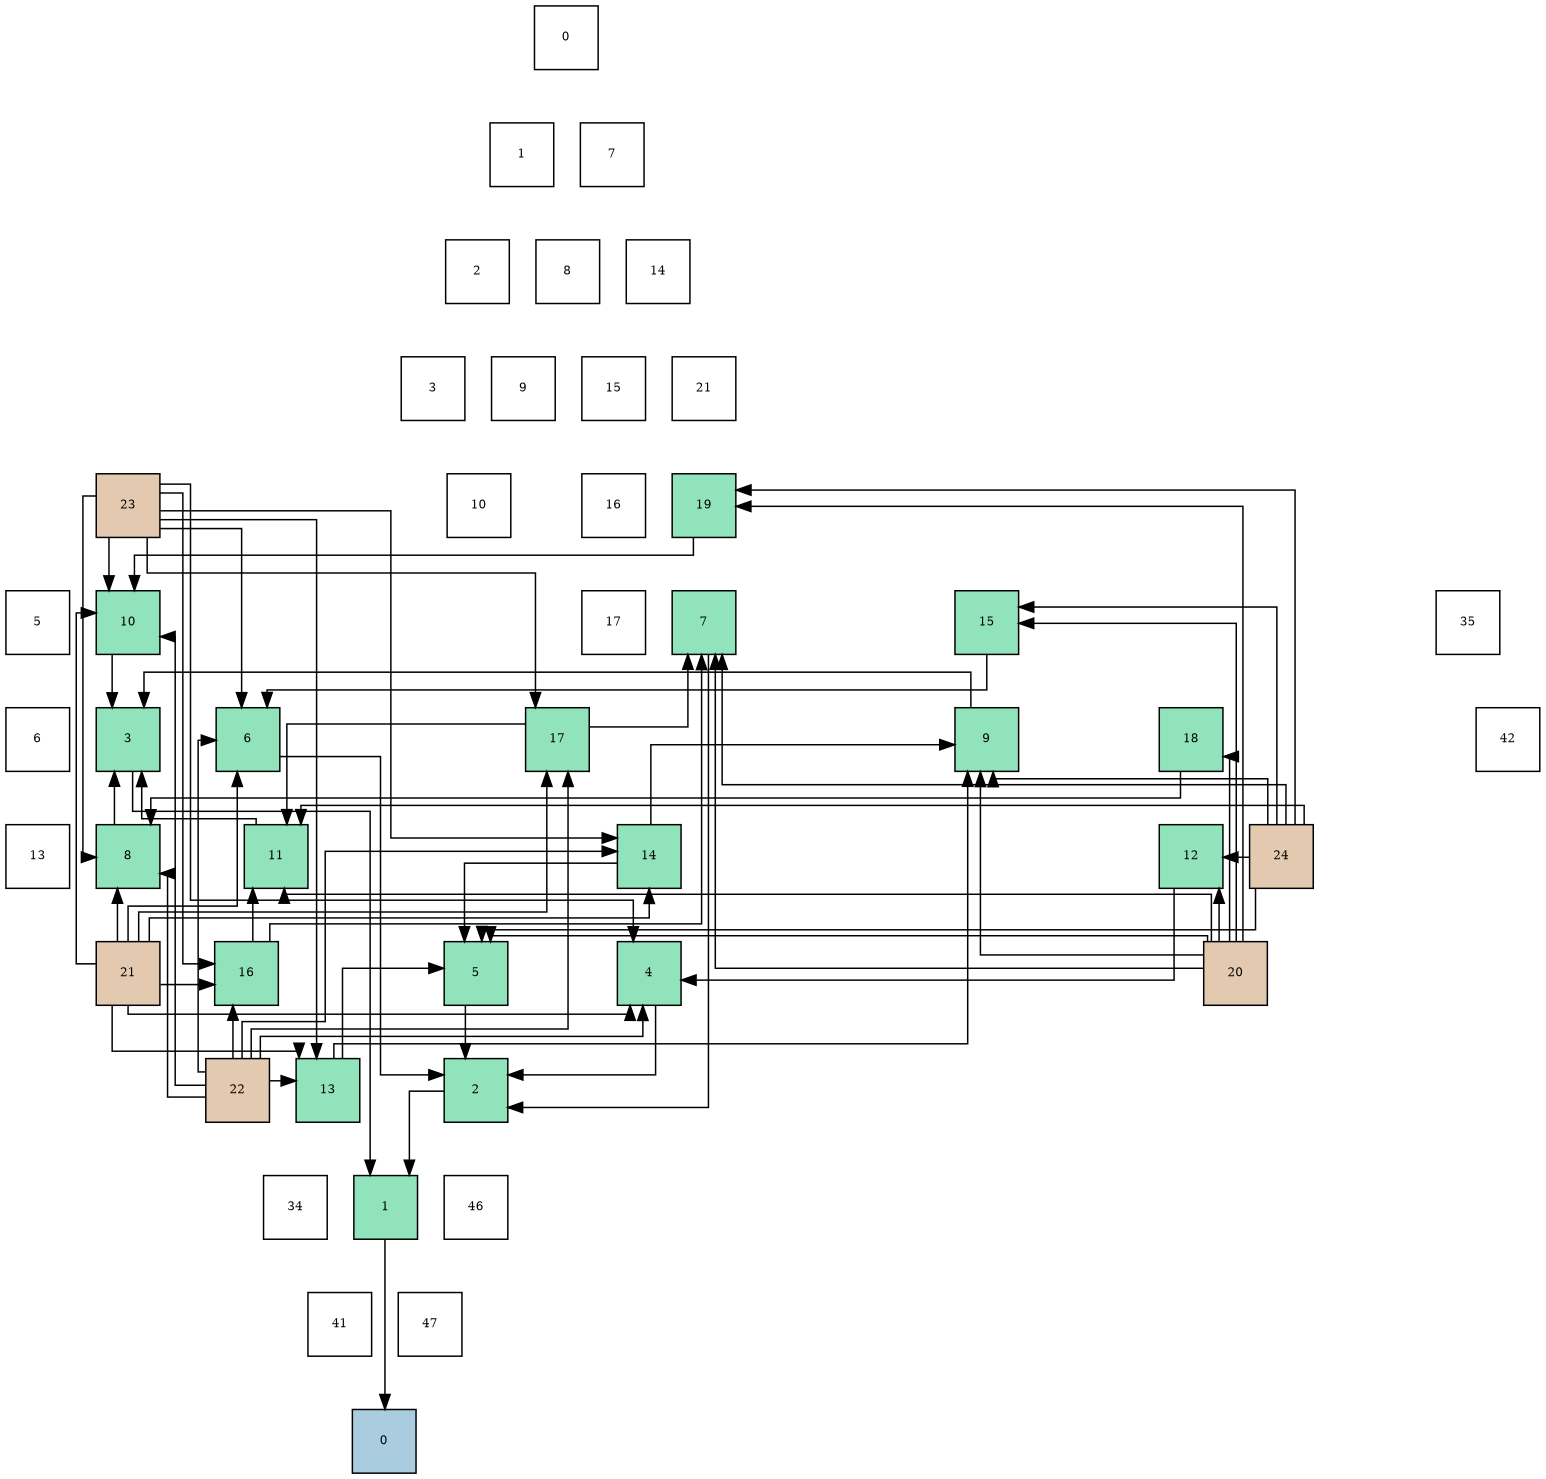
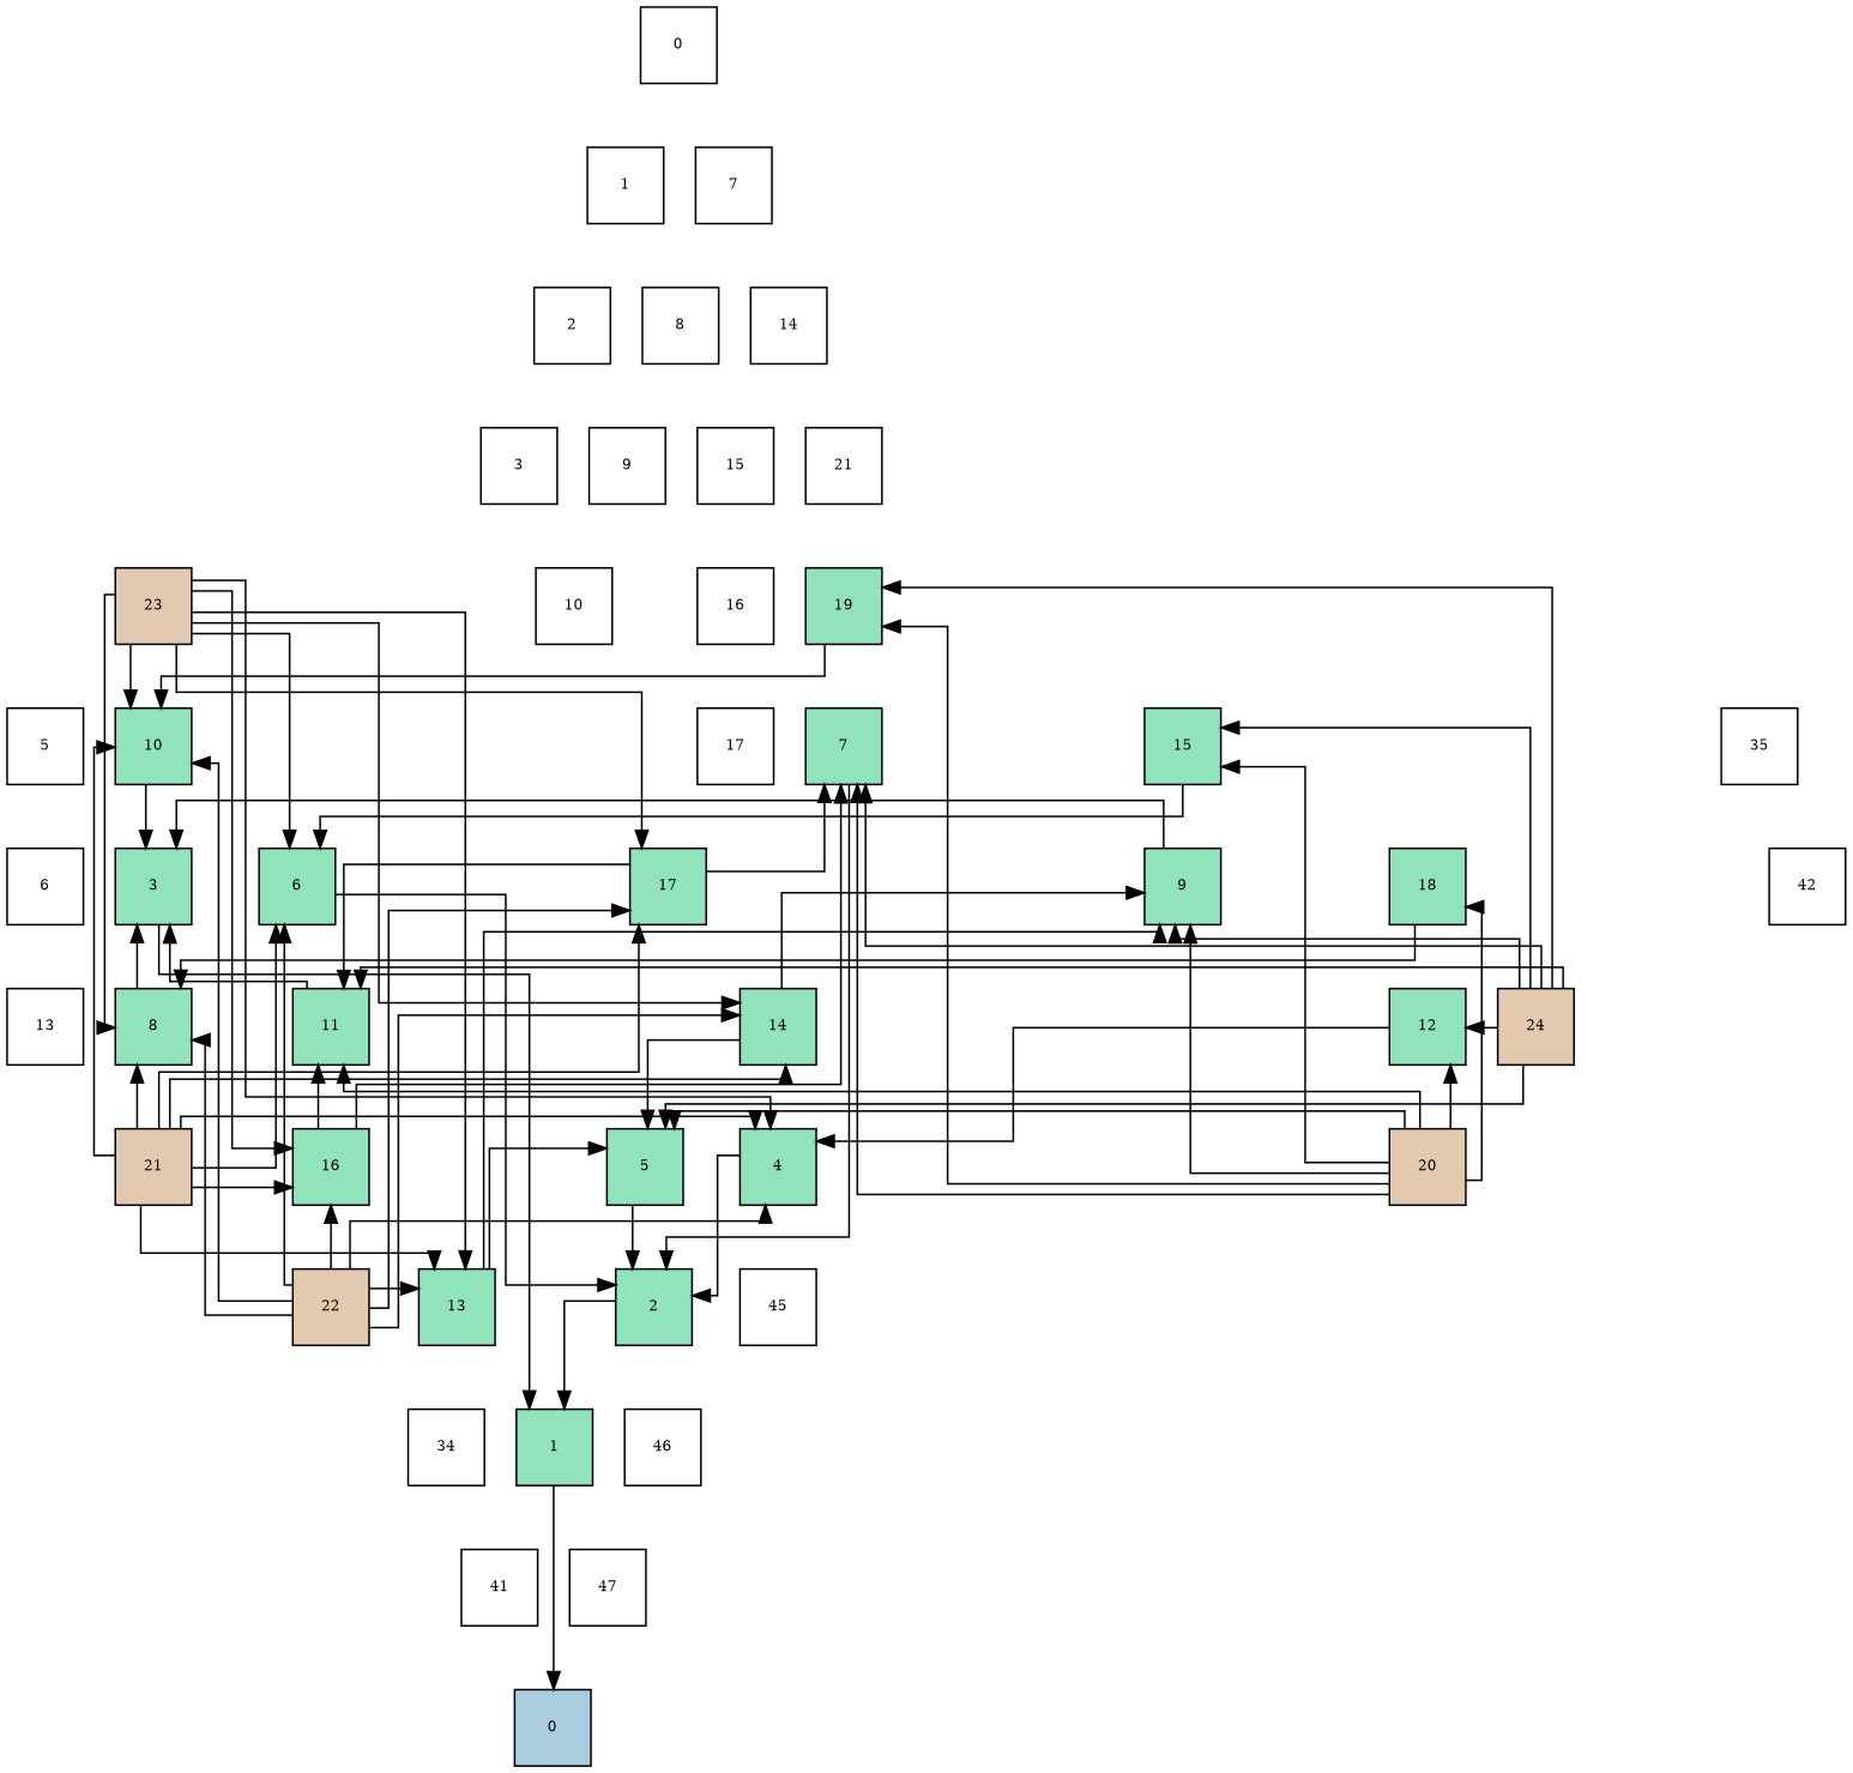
  digraph {
    rank=same
    rankdir=TB
    splines=ortho
    node [fillcolor="#ffffff" fixedsize=true fontsize=8 shape=square style=filled]
    edge [constraint=true style=invis]
    n1 [label=0 width=0.6]
    n2 [label=1 width=0.6]
    n3 [label=7 width=0.6]
    n4 [label=2 width=0.6]
    n5 [label=8 width=0.6]
    n6 [label=14 width=0.6]
    n7 [label=3 width=0.6]
    n8 [label=9 width=0.6]
    n9 [label=15 width=0.6]
    n10 [fillcolor="#e3c9af" label=23 width=0.6]
    n11 [label=10 width=0.6]
    n12 [label=16 width=0.6]
    n13 [label=5 width=0.6]
    n14 [fillcolor="#91e3bb" label=10 width=0.6]
    n15 [fillcolor="#91e3bb" label=6 width=0.6]
    n16 [fillcolor="#91e3bb" label=8 width=0.6]
    n17 [fillcolor="#91e3bb" label=17 width=0.6]
    n18 [fillcolor="#91e3bb" label=16 width=0.6]
    n19 [fillcolor="#91e3bb" label=14 width=0.6]
    n20 [fillcolor="#91e3bb" label=13 width=0.6]
    n21 [fillcolor="#91e3bb" label=4 width=0.6]
    n22 [label=17 width=0.6]
    n23 [label=6 width=0.6]
    n24 [fillcolor="#91e3bb" label=3 width=0.6]
    n25 [fillcolor="#91e3bb" label=11 width=0.6]
    n26 [fillcolor="#91e3bb" label=2 width=0.6]
    n27 [fillcolor="#e3c9af" label=21 width=0.6]
    n28 [fillcolor="#91e3bb" label=7 width=0.6]
    n29 [fillcolor="#e3c9af" label=22 width=0.6]
    n30 [fillcolor="#91e3bb" label=9 width=0.6]
    n31 [fillcolor="#91e3bb" label=5 width=0.6]
    n32 [fillcolor="#91e3bb" label=1 width=0.6]
    n33 [label=34 width=0.6]
+   n34 [label=45 width=0.6]
    n35 [label=13 width=0.6]
    n36 [label=21 width=0.6]
    n37 [fillcolor="#91e3bb" label=19 width=0.6]
    n38 [label=41 width=0.6]
    n39 [label=47 width=0.6]
    n40 [fillcolor="#a9ccde" label=0 width=0.6]
    n41 [fillcolor="#91e3bb" label=15 width=0.6]
    n42 [label=46 width=0.6]
    n43 [fillcolor="#91e3bb" label=18 width=0.6]
    n44 [fillcolor="#91e3bb" label=12 width=0.6]
    n45 [label=35 width=0.6]
    n46 [label=42 width=0.6]
    n47 [fillcolor="#e3c9af" label=24 width=0.6]
    n48 [fillcolor="#e3c9af" label=20 width=0.6]
    n1 -> n2
    n1 -> n3
    n2 -> n4
    n2 -> n5
    n3 -> n5
    n3 -> n6
    n4 -> n7
    n4 -> n8
    n5 -> n8
    n5 -> n9
    n6 -> n9
    n6 -> n36
    n7 -> n10
    n7 -> n11
    n8 -> n11
    n8 -> n12
    n9 -> n12
    n9 -> n37
    n10 -> n13
    n10 -> n14 [constraint=false style=vis]
    n10 -> n14
    n10 -> n15 [constraint=false style=vis]
    n10 -> n16 [constraint=false style=vis]
    n10 -> n17 [constraint=false style=vis]
    n10 -> n18 [constraint=false style=vis]
    n10 -> n19 [constraint=false style=vis]
    n10 -> n20 [constraint=false style=vis]
    n10 -> n21 [constraint=false style=vis]
    n11 -> n14
    n11 -> n22
    n12 -> n22
    n12 -> n28
    n13 -> n23
    n13 -> n24
    n14 -> n15
    n14 -> n24 [constraint=false style=vis]
    n14 -> n24
    n15 -> n16
    n15 -> n25
    n15 -> n26 [constraint=false style=vis]
    n16 -> n18
    n16 -> n24 [constraint=false style=vis]
    n16 -> n27
    n17 -> n19
    n17 -> n25 [constraint=false style=vis]
    n17 -> n25
    n17 -> n28 [constraint=false style=vis]
    n18 -> n20
    n18 -> n25 [constraint=false style=vis]
    n18 -> n28 [constraint=false style=vis]
    n18 -> n29
    n19 -> n21
    n19 -> n30 [constraint=false style=vis]
    n19 -> n31 [constraint=false style=vis]
    n19 -> n31
    n20 -> n30 [constraint=false style=vis]
    n20 -> n31 [constraint=false style=vis]
    n20 -> n32
    n20 -> n33
    n21 -> n26 [constraint=false style=vis]
    n21 -> n26
+   n21 -> n34
    n22 -> n15
    n22 -> n17
    n23 -> n35
    n24 -> n16
    n24 -> n32 [constraint=false style=vis]
    n24 -> n35
    n25 -> n18
    n25 -> n24 [constraint=false style=vis]
    n25 -> n31
    n26 -> n32 [constraint=false style=vis]
    n26 -> n32
    n26 -> n42
    n27 -> n14 [constraint=false style=vis]
    n27 -> n15 [constraint=false style=vis]
    n27 -> n16 [constraint=false style=vis]
    n27 -> n17 [constraint=false style=vis]
    n27 -> n18 [constraint=false style=vis]
    n27 -> n19 [constraint=false style=vis]
    n27 -> n20 [constraint=false style=vis]
    n27 -> n21 [constraint=false style=vis]
    n27 -> n29
    n28 -> n17
    n28 -> n26 [constraint=false style=vis]
    n28 -> n30
    n29 -> n14 [constraint=false style=vis]
    n29 -> n15 [constraint=false style=vis]
    n29 -> n16 [constraint=false style=vis]
    n29 -> n17 [constraint=false style=vis]
    n29 -> n18 [constraint=false style=vis]
    n29 -> n19 [constraint=false style=vis]
    n29 -> n20 [constraint=false style=vis]
    n29 -> n21 [constraint=false style=vis]
    n29 -> n33
    n30 -> n19
    n30 -> n24 [constraint=false style=vis]
    n30 -> n44
    n31 -> n20
    n31 -> n26 [constraint=false style=vis]
    n31 -> n26
    n32 -> n38
    n32 -> n39
    n32 -> n40 [constraint=false style=vis]
    n33 -> n38
+   n34 -> n42
    n35 -> n27
    n36 -> n37
    n37 -> n14 [constraint=false style=vis]
    n37 -> n28
    n37 -> n41
    n38 -> n40
    n39 -> n40
    n41 -> n15 [constraint=false style=vis]
    n41 -> n30
    n41 -> n43
    n42 -> n39
    n43 -> n16 [constraint=false style=vis]
    n43 -> n44
    n43 -> n47
    n44 -> n21 [constraint=false style=vis]
    n44 -> n21
    n44 -> n48
    n45 -> n43
    n45 -> n46
    n46 -> n47
    n47 -> n25 [constraint=false style=vis]
    n47 -> n28 [constraint=false style=vis]
    n47 -> n30 [constraint=false style=vis]
    n47 -> n31 [constraint=false style=vis]
    n47 -> n37 [constraint=false style=vis]
    n47 -> n41 [constraint=false style=vis]
    n47 -> n44 [constraint=false style=vis]
    n47 -> n48
    n48 -> n25 [constraint=false style=vis]
    n48 -> n28 [constraint=false style=vis]
    n48 -> n30 [constraint=false style=vis]
    n48 -> n31 [constraint=false style=vis]
+   n48 -> n34
    n48 -> n37 [constraint=false style=vis]
    n48 -> n41 [constraint=false style=vis]
    n48 -> n43 [constraint=false style=vis]
    n48 -> n44 [constraint=false style=vis]
  }
